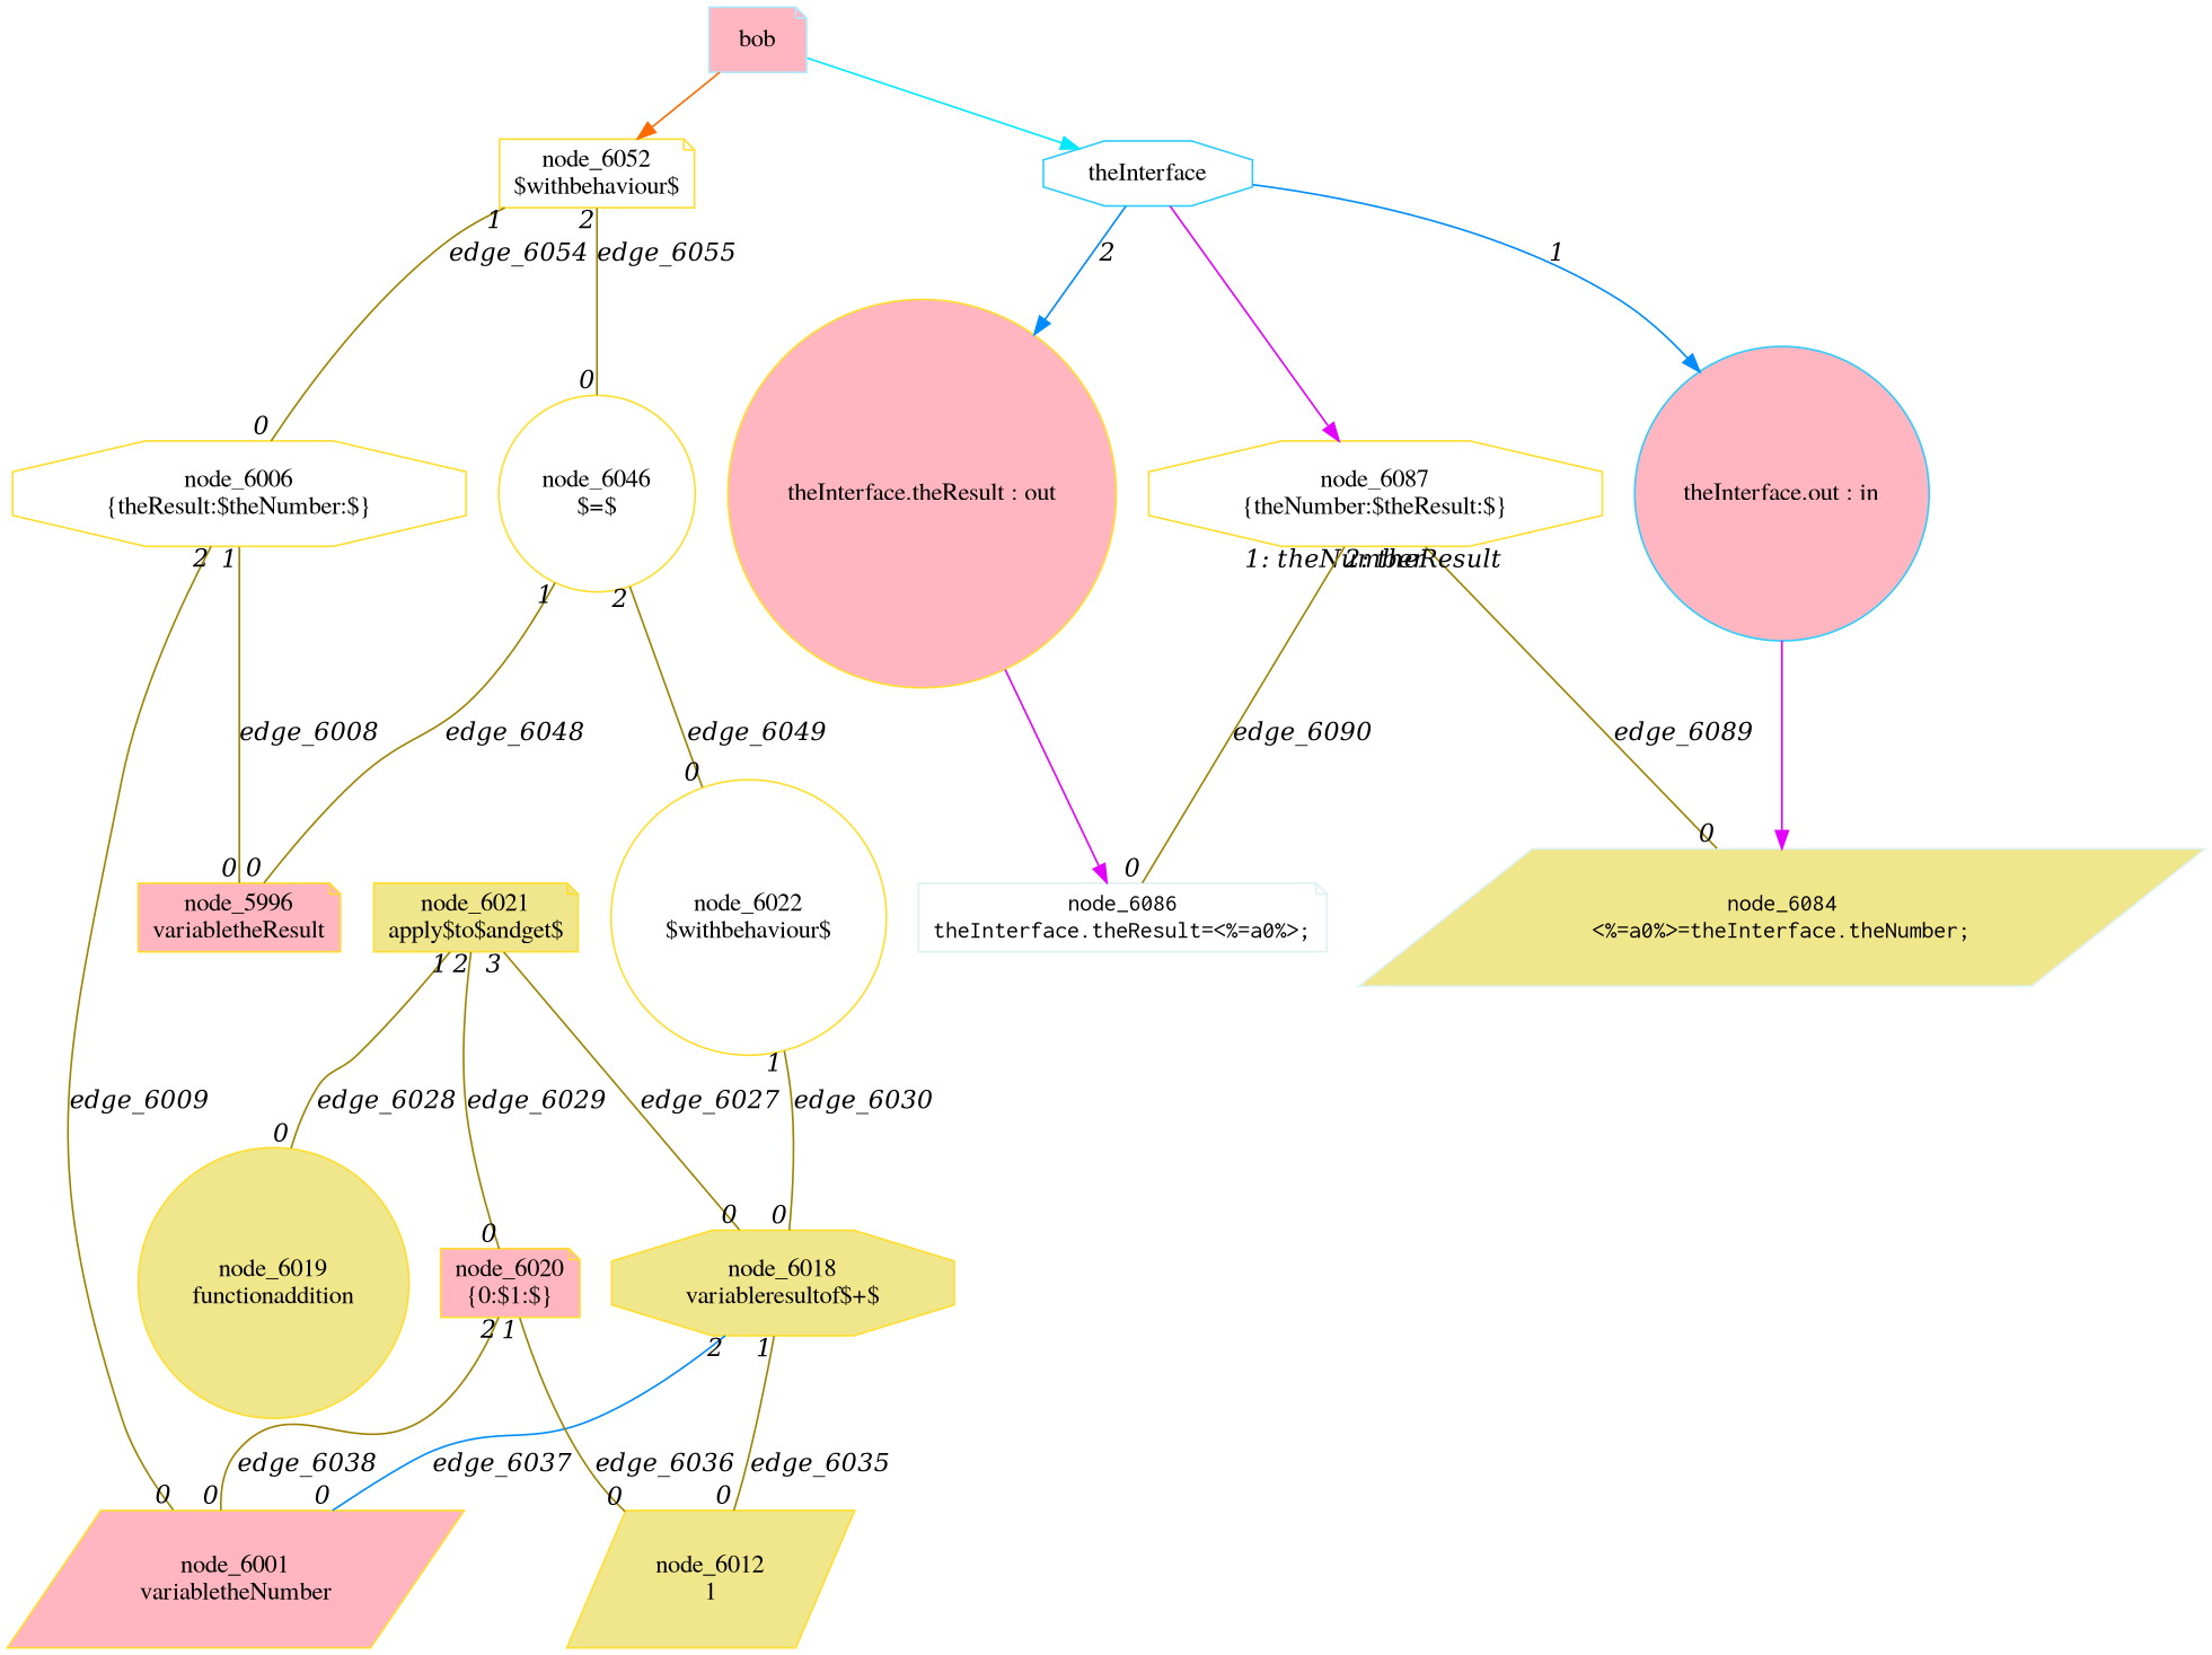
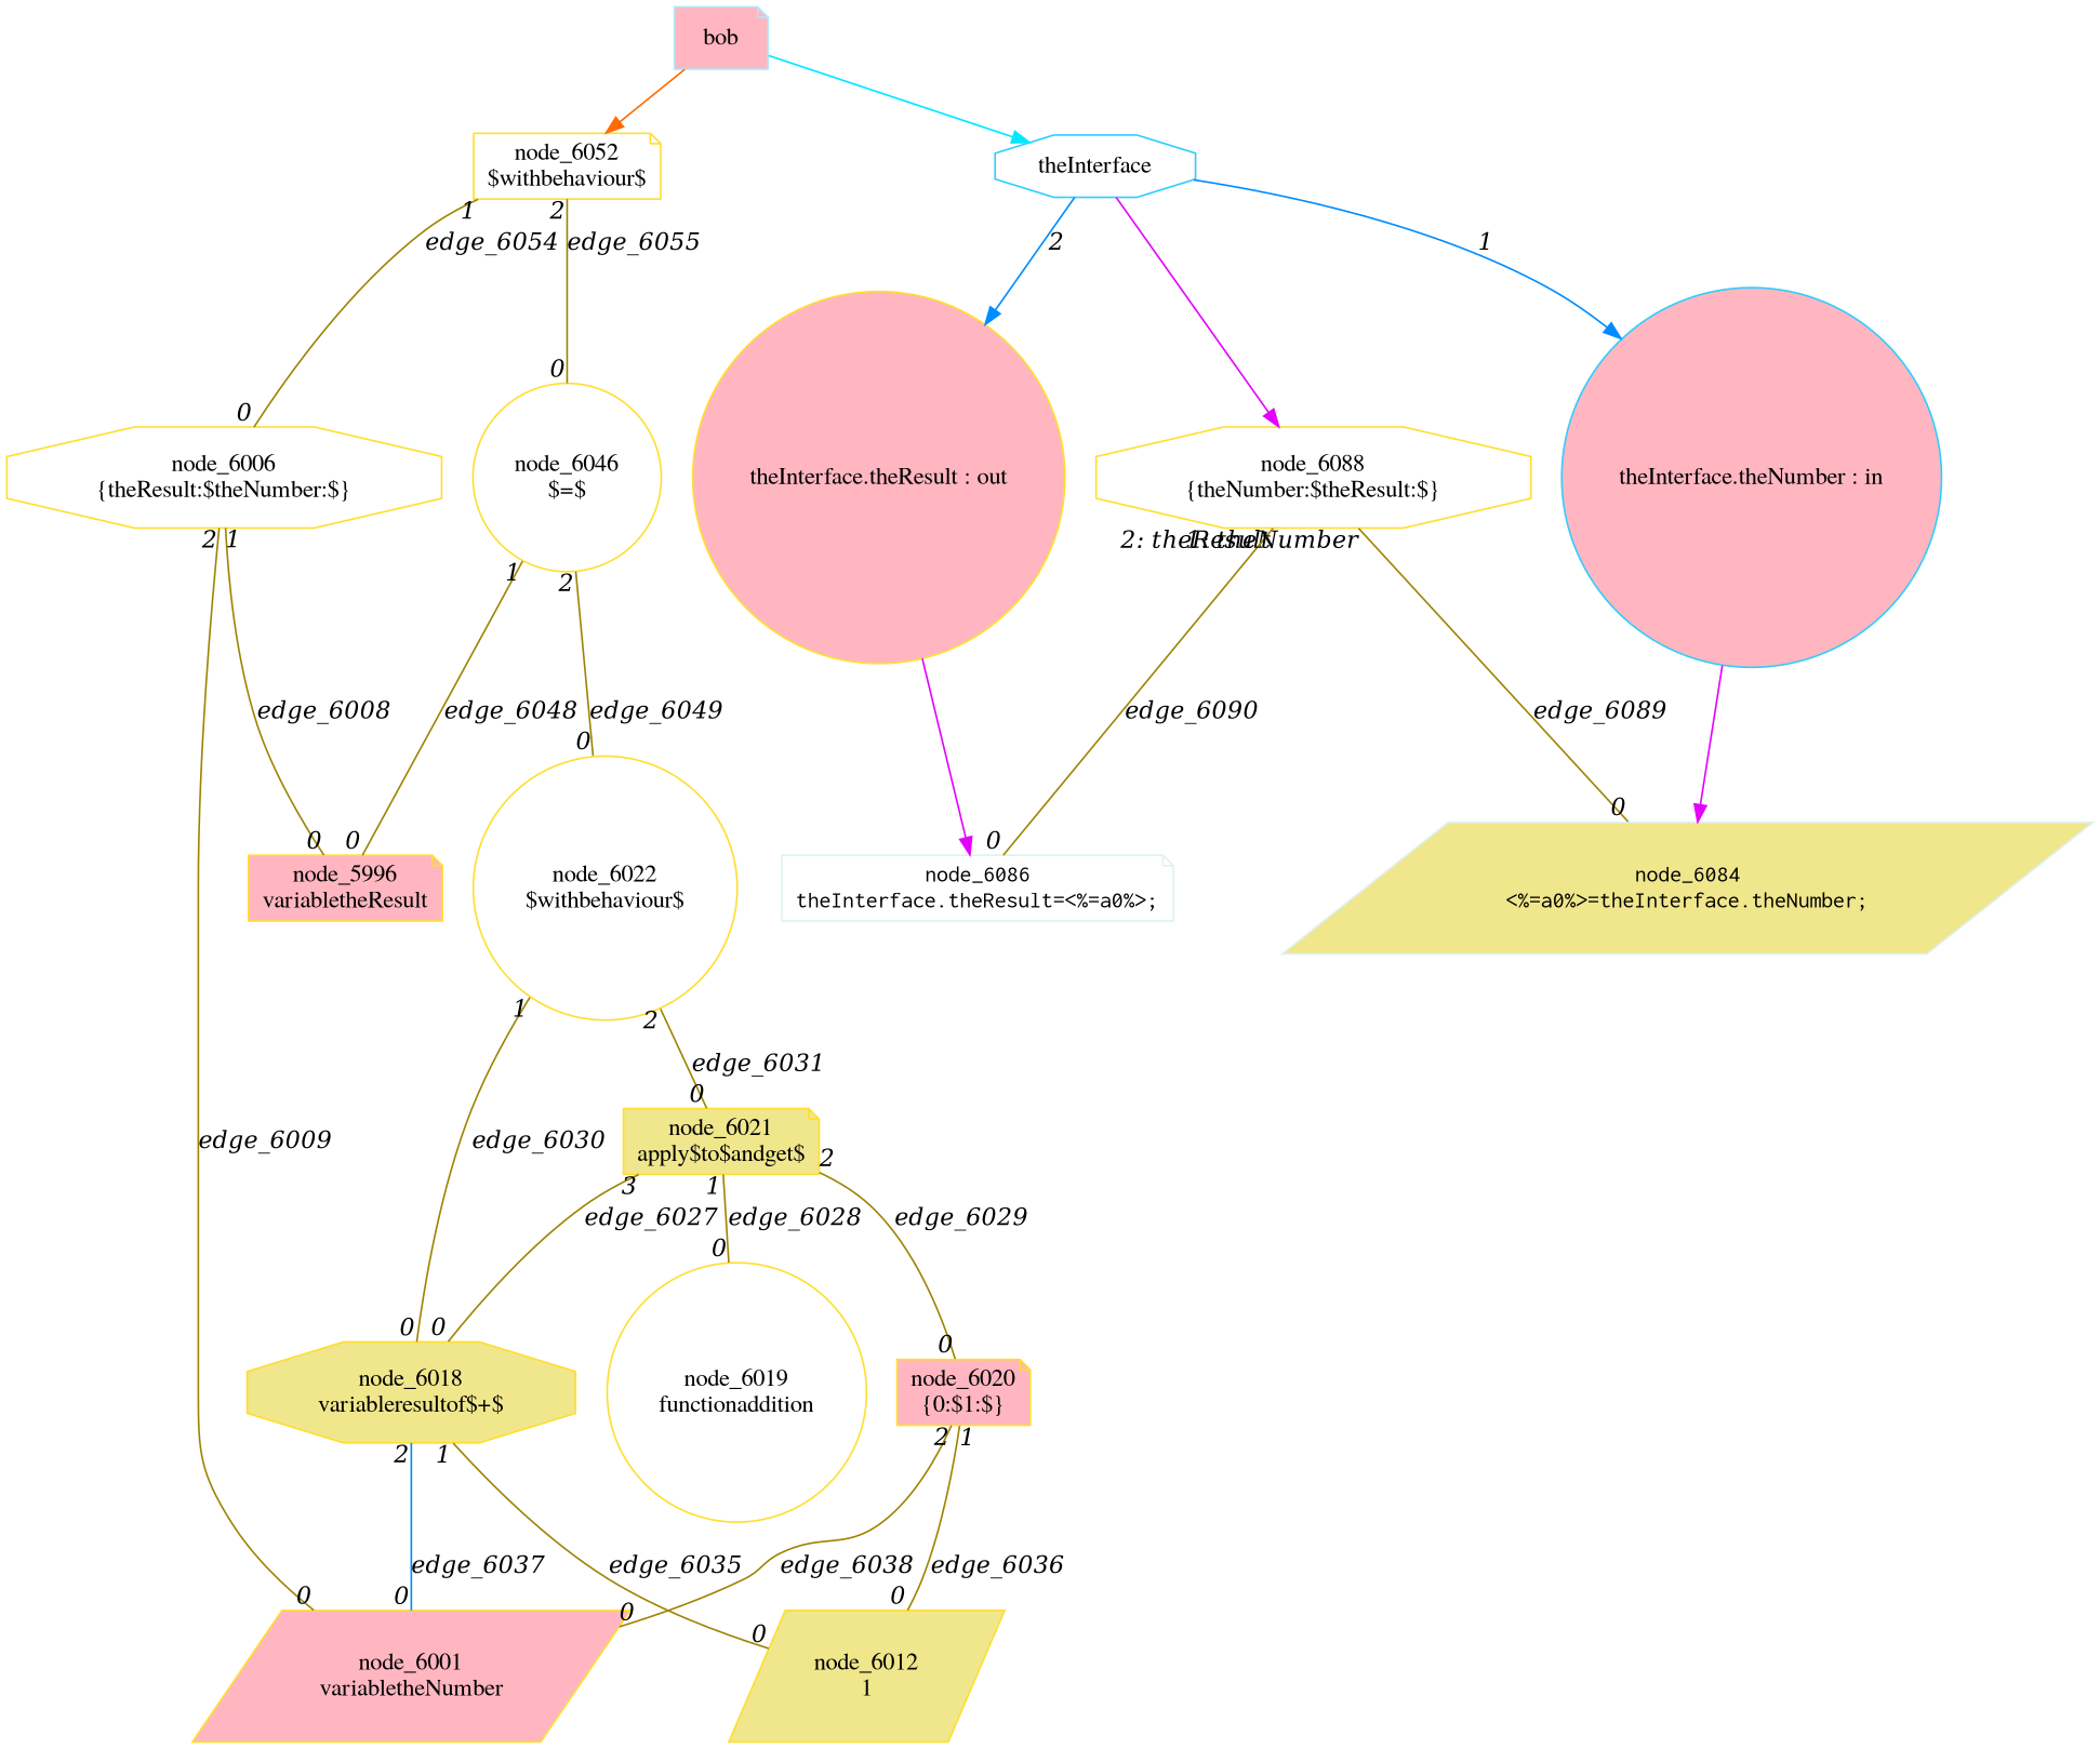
  digraph {
    node [color="#ffde2f" fillcolor=white fontname=Times shape=note style=filled]
    edge [arrowHead=none arrowsize=1 color="#9d8400" dir=none fontname="Times-Italic" headlabel=0]
    n1 [fillcolor=lightpink label="node_5996\nvariabletheResult"]
    n2 [fillcolor=lightpink label="node_6001\nvariabletheNumber" shape=parallelogram]
    n3 [label="node_6006\n{theResult:$theNumber:$}" shape=octagon]
    n4 [fillcolor=khaki label="node_6012\n1" shape=parallelogram]
    n5 [fillcolor=khaki label="node_6018\nvariableresultof$+$" shape=octagon]
-   n6 [fillcolor=khaki label="node_6019\nfunctionaddition" shape=circle]
+   n6 [label="node_6019\nfunctionaddition" shape=circle]
    n7 [fillcolor=lightpink label="node_6020\n{0:$1:$}"]
    n8 [fillcolor=khaki label="node_6021\napply$to$andget$"]
    n9 [label="node_6022\n$withbehaviour$" shape=circle]
    n10 [label="node_6046\n$=$" shape=circle]
    n11 [label="node_6052\n$withbehaviour$"]
    n12 [color="#dff1f2" fillcolor=khaki fontname=Courier label="node_6084\n<%=a0%>=theInterface.theNumber;\n" shape=parallelogram]
    n13 [color="#dff1f2" fontname=Courier label="node_6086\ntheInterface.theResult=<%=a0%>;\n"]
-   n14 [label="node_6087\n{theNumber:$theResult:$}" shape=octagon]
+   n14 [label="node_6088\n{theNumber:$theResult:$}" shape=octagon]
    n15 [color="#afe7ff" fillcolor=lightpink label=bob]
    n16 [color="#2fcdff" label=theInterface shape=octagon]
-   n17 [color="#2fcdff" fillcolor=lightpink label="theInterface.out : in" shape=circle]
+   n17 [color="#2fcdff" fillcolor=lightpink label="theInterface.theNumber : in" shape=circle]
    n18 [fillcolor=lightpink label="theInterface.theResult : out" shape=circle]
    n3 -> n1 [label=edge_6008 taillabel=1]
    n3 -> n2 [label=edge_6009 taillabel=2]
    n5 -> n2 [color="#008cff" label=edge_6037 taillabel=2]
    n5 -> n4 [label=edge_6035 taillabel=1]
    n7 -> n2 [label=edge_6038 taillabel=2]
    n7 -> n4 [label=edge_6036 taillabel=1]
    n8 -> n5 [label=edge_6027 taillabel=3]
    n8 -> n6 [label=edge_6028 taillabel=1]
    n8 -> n7 [label=edge_6029 taillabel=2]
    n9 -> n5 [label=edge_6030 taillabel=1]
+   n9 -> n8 [label=edge_6031 taillabel=2]
    n10 -> n1 [label=edge_6048 taillabel=1]
    n10 -> n9 [label=edge_6049 taillabel=2]
    n11 -> n3 [label=edge_6054 taillabel=1]
    n11 -> n10 [label=edge_6055 taillabel=2]
    n14 -> n12 [label=edge_6089 taillabel="1: theNumber"]
    n14 -> n13 [label=edge_6090 taillabel="2: theResult"]
    n15 -> n11 [arrowHead=normal color="#ff6b00" dir=forward headlabel=""]
    n15 -> n16 [arrowHead=normal color="#00e8ff" dir=forward headlabel=""]
    n16 -> n14 [arrowHead=normal color="#e300ff" dir=forward headlabel=""]
    n16 -> n17 [arrowHead=normal color="#008cff" dir=forward label=1 headlabel=""]
    n16 -> n18 [arrowHead=normal color="#008cff" dir=forward label=2 headlabel=""]
    n17 -> n12 [arrowHead=normal color="#e300ff" dir=forward headlabel=""]
    n18 -> n13 [arrowHead=normal color="#e300ff" dir=forward headlabel=""]
  }
